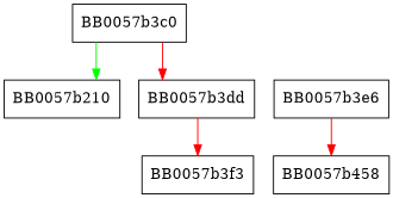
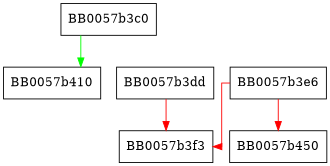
  digraph {
    splines=ortho
    node [shape=box]
    edge [color=red]
    BB0057b3c0
-   BB0057b410 [label=BB0057b210]
+   BB0057b410
    BB0057b3dd
    BB0057b3f3
    BB0057b3e6
-   BB0057b450 [label=BB0057b458]
+   BB0057b450
    BB0057b3c0 -> BB0057b410 [color=green]
-   BB0057b3c0 -> BB0057b3dd
    BB0057b3dd -> BB0057b3f3
+   BB0057b3e6 -> BB0057b3f3
    BB0057b3e6 -> BB0057b450
  }
